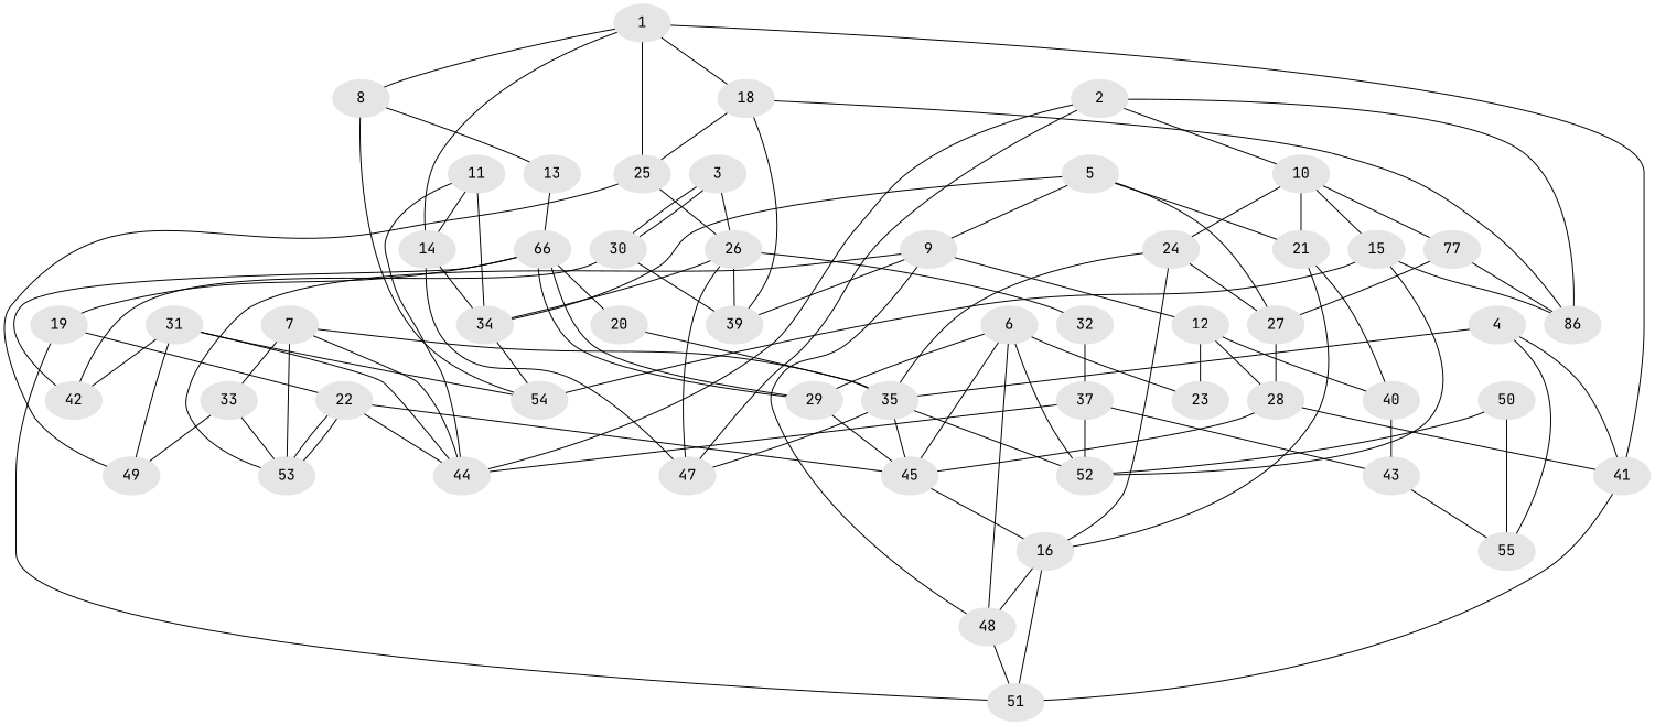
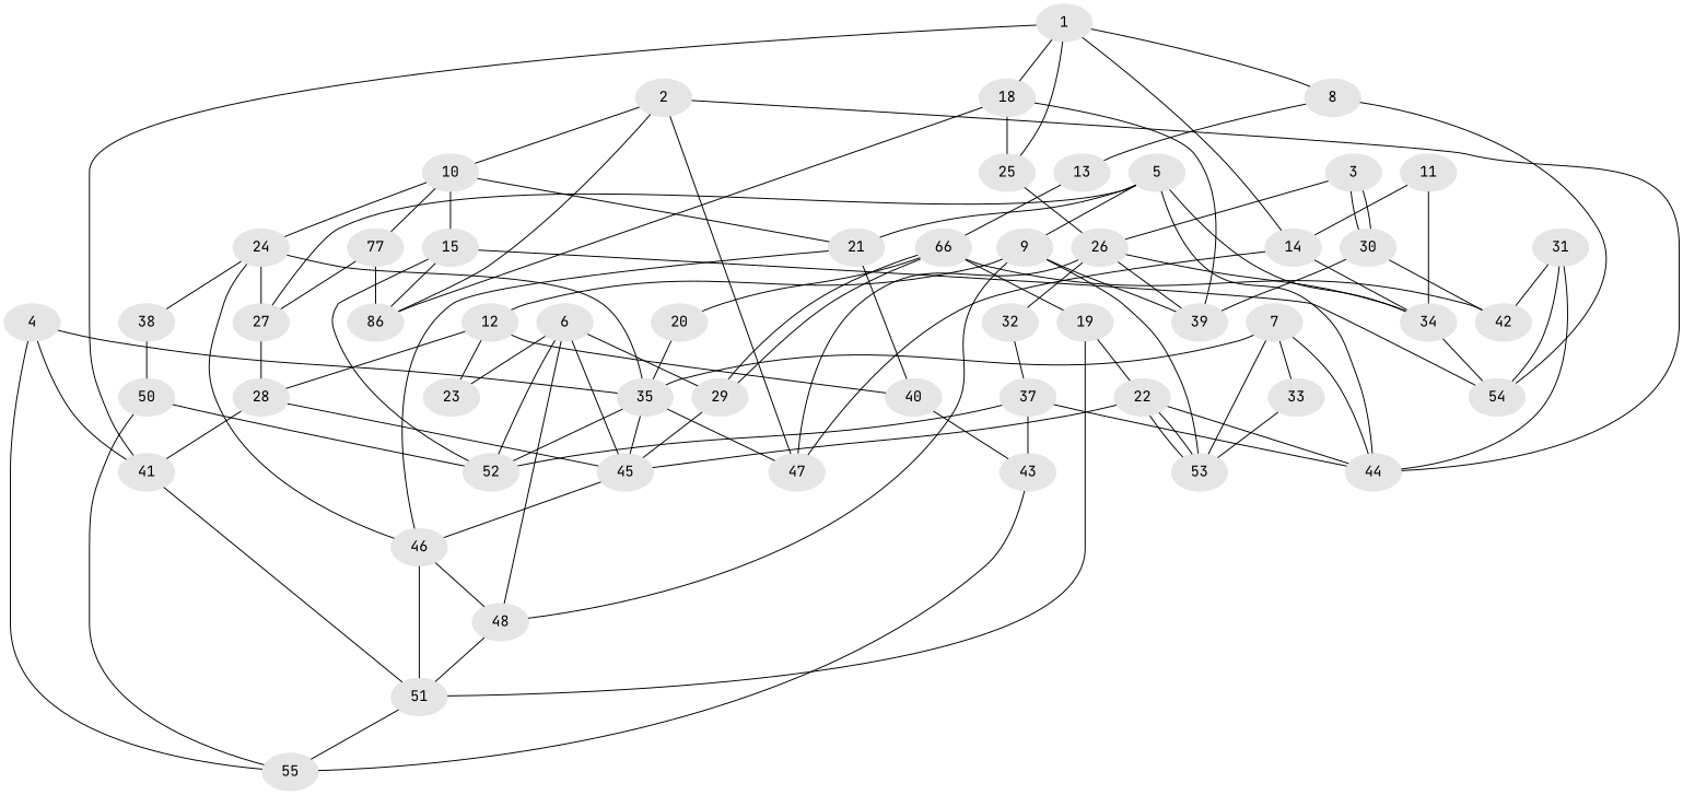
  graph {
    fontname="JetBrains Mono"
    node [color=gray90 fontname="JetBrains Mono" style=filled]
    edge [fontname="JetBrains Mono"]
    1
    8
    14
    18
    25
    41
    13
    54
    47
    34
    n11 [label=86]
    39
    26
-   49
    51
    2
    10
    44
    21
    15
    n21 [label=77]
    24
    3
    30
    32
    42
    4
    35
    55
    45
    52
    5
    9
    27
    48
    53
    12
    40
-   46 [label=16]
+   46
    28
    6
    23
    29
    7
    33
    n46 [label=66]
+   38
    11
    43
    19
    20
    22
    50
    37
    31
    1 -- 8
    1 -- 14
    1 -- 18
    1 -- 25
    1 -- 41
    8 -- 13
    8 -- 54
    14 -- 47
    14 -- 34
    18 -- 25
    18 -- n11
    18 -- 39
    25 -- 26
-   25 -- 49
    41 -- 51
    13 -- n46
    34 -- 54
    26 -- 47
    26 -- 34
    26 -- 39
    26 -- 32
+   51 -- 55
    2 -- 47
    2 -- n11
    2 -- 10
    2 -- 44
    10 -- 21
    10 -- 15
    10 -- n21
    10 -- 24
    21 -- 40
    21 -- 46
    15 -- 54
    15 -- n11
    15 -- 52
    n21 -- n11
    n21 -- 27
    24 -- 35
    24 -- 27
    24 -- 46
+   24 -- 38
    3 -- 26
    3 -- 30
    3 -- 30
    30 -- 39
    30 -- 42
    32 -- 37
    4 -- 41
    4 -- 35
    4 -- 55
    35 -- 47
    35 -- 45
    35 -- 52
    45 -- 46
    5 -- 34
-   11 -- 44
+   5 -- 44
    5 -- 21
    5 -- 9
    5 -- 27
    9 -- 39
    9 -- 48
    9 -- 53
    9 -- 12
    27 -- 28
    48 -- 51
    12 -- 40
    12 -- 28
    12 -- 23
    40 -- 43
    46 -- 51
    46 -- 48
    28 -- 41
    28 -- 45
    6 -- 45
    6 -- 52
    6 -- 48
    6 -- 23
    6 -- 29
    29 -- 45
    7 -- 44
    7 -- 35
    7 -- 53
    7 -- 33
-   33 -- 49
    33 -- 53
    n46 -- 42
    n46 -- 29
    n46 -- 29
    n46 -- 19
    n46 -- 20
+   38 -- 50
    11 -- 14
    11 -- 34
    43 -- 55
    19 -- 51
    19 -- 22
    20 -- 35
    22 -- 44
    22 -- 45
    22 -- 53
    22 -- 53
    50 -- 55
    50 -- 52
    37 -- 44
    37 -- 52
    37 -- 43
    31 -- 54
-   31 -- 49
    31 -- 44
    31 -- 42
  }
